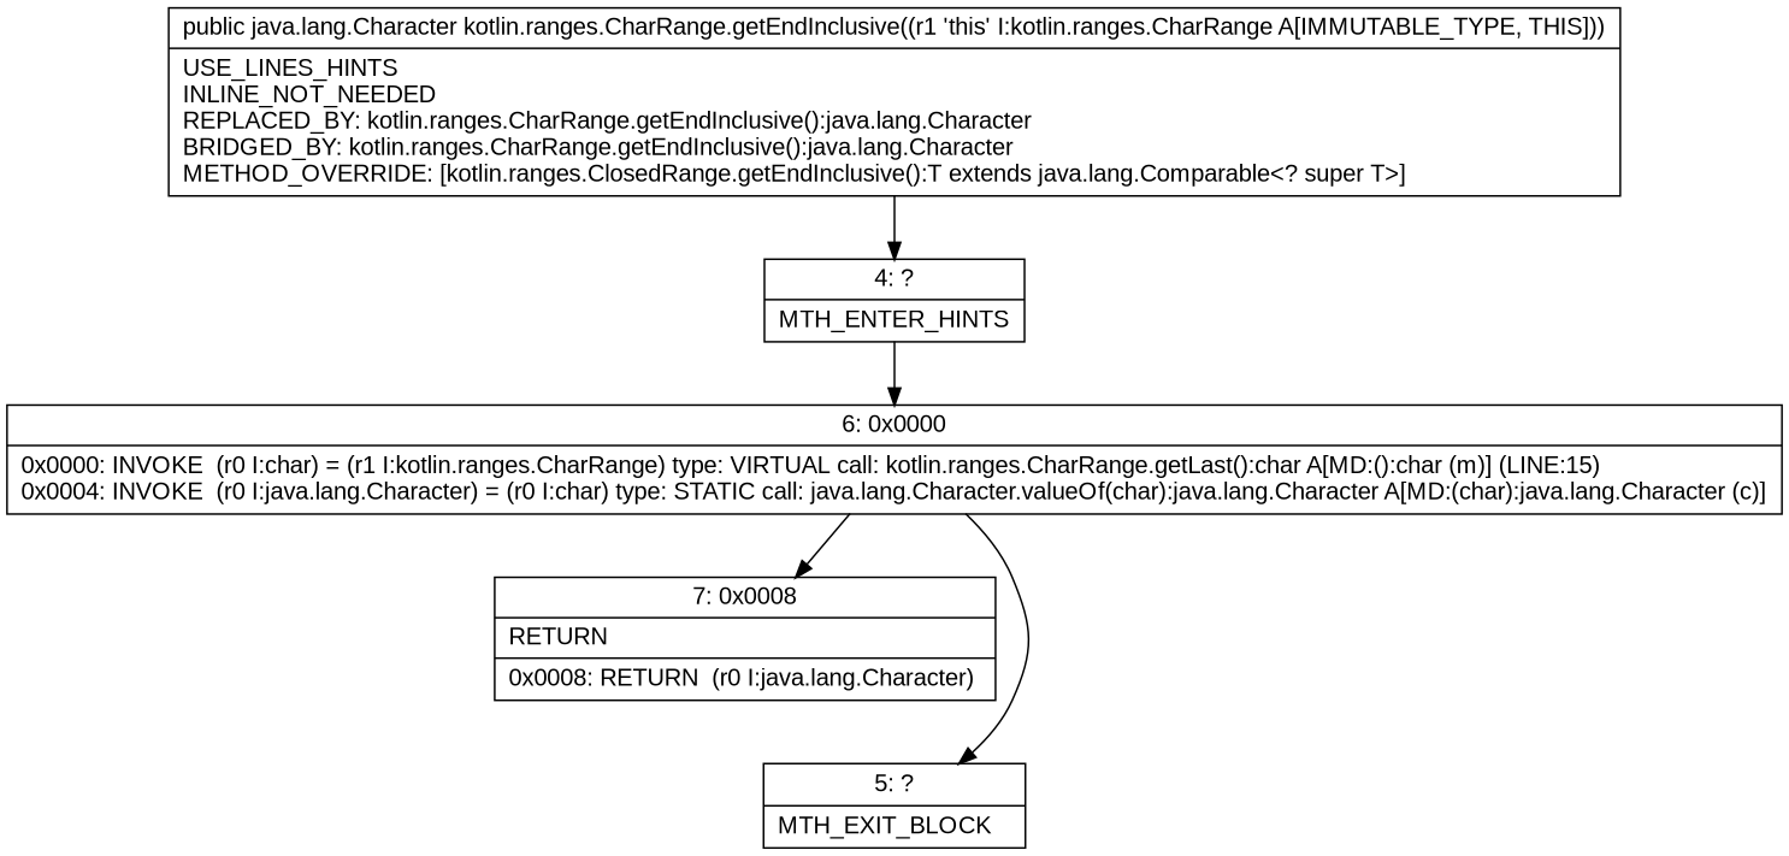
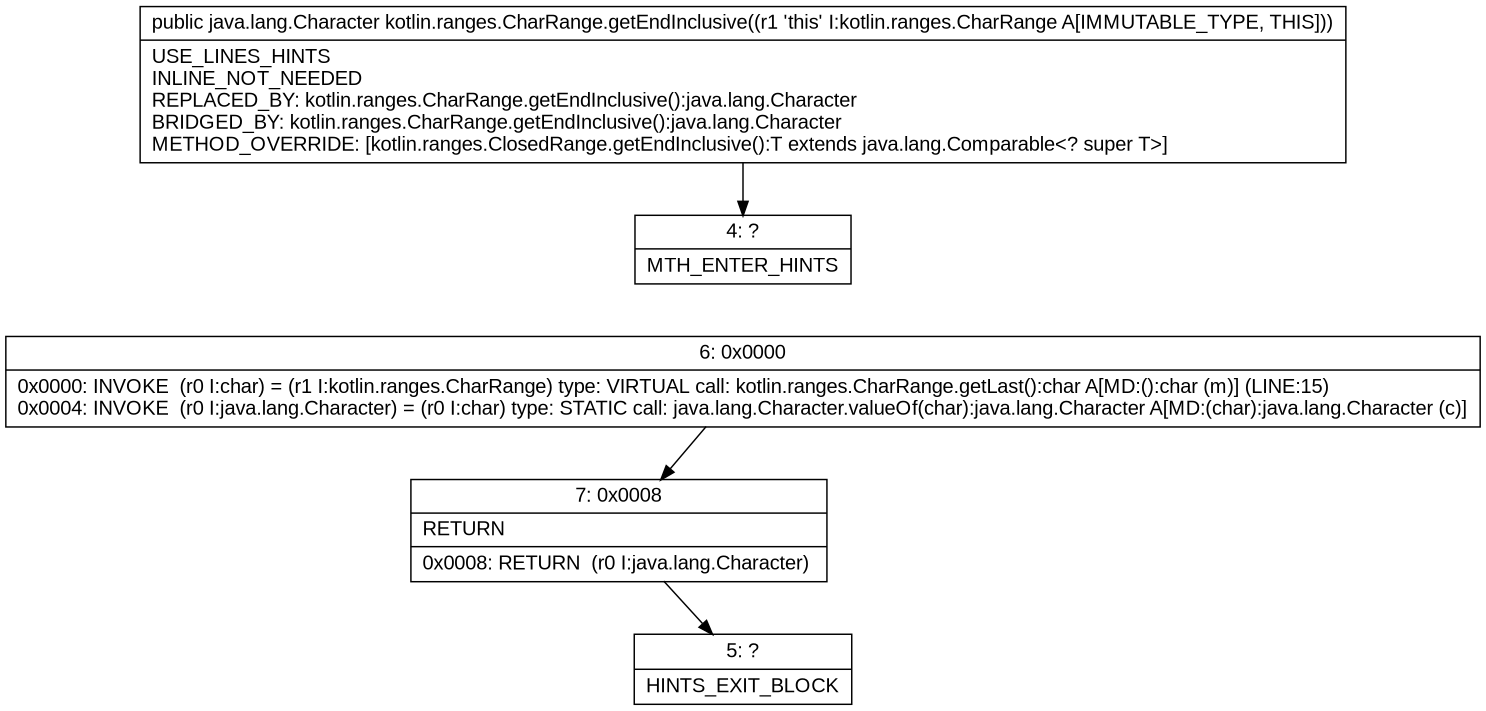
  digraph {
    fontname="Liberation Sans"
    node [fontname="Liberation Sans" shape=record]
    edge [fontname="Liberation Sans"]
    n1 [label="{4\:\ ?|MTH_ENTER_HINTS\l}"]
    n2 [label="{6\:\ 0x0000|0x0000: INVOKE  (r0 I:char) = (r1 I:kotlin.ranges.CharRange) type: VIRTUAL call: kotlin.ranges.CharRange.getLast():char A[MD:():char (m)] (LINE:15)\l0x0004: INVOKE  (r0 I:java.lang.Character) = (r0 I:char) type: STATIC call: java.lang.Character.valueOf(char):java.lang.Character A[MD:(char):java.lang.Character (c)]\l}"]
    n3 [label="{7\:\ 0x0008|RETURN\l|0x0008: RETURN  (r0 I:java.lang.Character) \l}"]
-   n4 [label="{5\:\ ?|MTH_EXIT_BLOCK\l}"]
+   n4 [label="{5\:\ ?|HINTS_EXIT_BLOCK\l}"]
    n5 [label="{public java.lang.Character kotlin.ranges.CharRange.getEndInclusive((r1 'this' I:kotlin.ranges.CharRange A[IMMUTABLE_TYPE, THIS]))  | USE_LINES_HINTS\lINLINE_NOT_NEEDED\lREPLACED_BY: kotlin.ranges.CharRange.getEndInclusive():java.lang.Character\lBRIDGED_BY: kotlin.ranges.CharRange.getEndInclusive():java.lang.Character\lMETHOD_OVERRIDE: [kotlin.ranges.ClosedRange.getEndInclusive():T extends java.lang.Comparable\<? super T\>]\l}"]
-   n1 -> n2
    n2 -> n3
-   n2 -> n4
+   n3 -> n4
    n5 -> n1
  }
